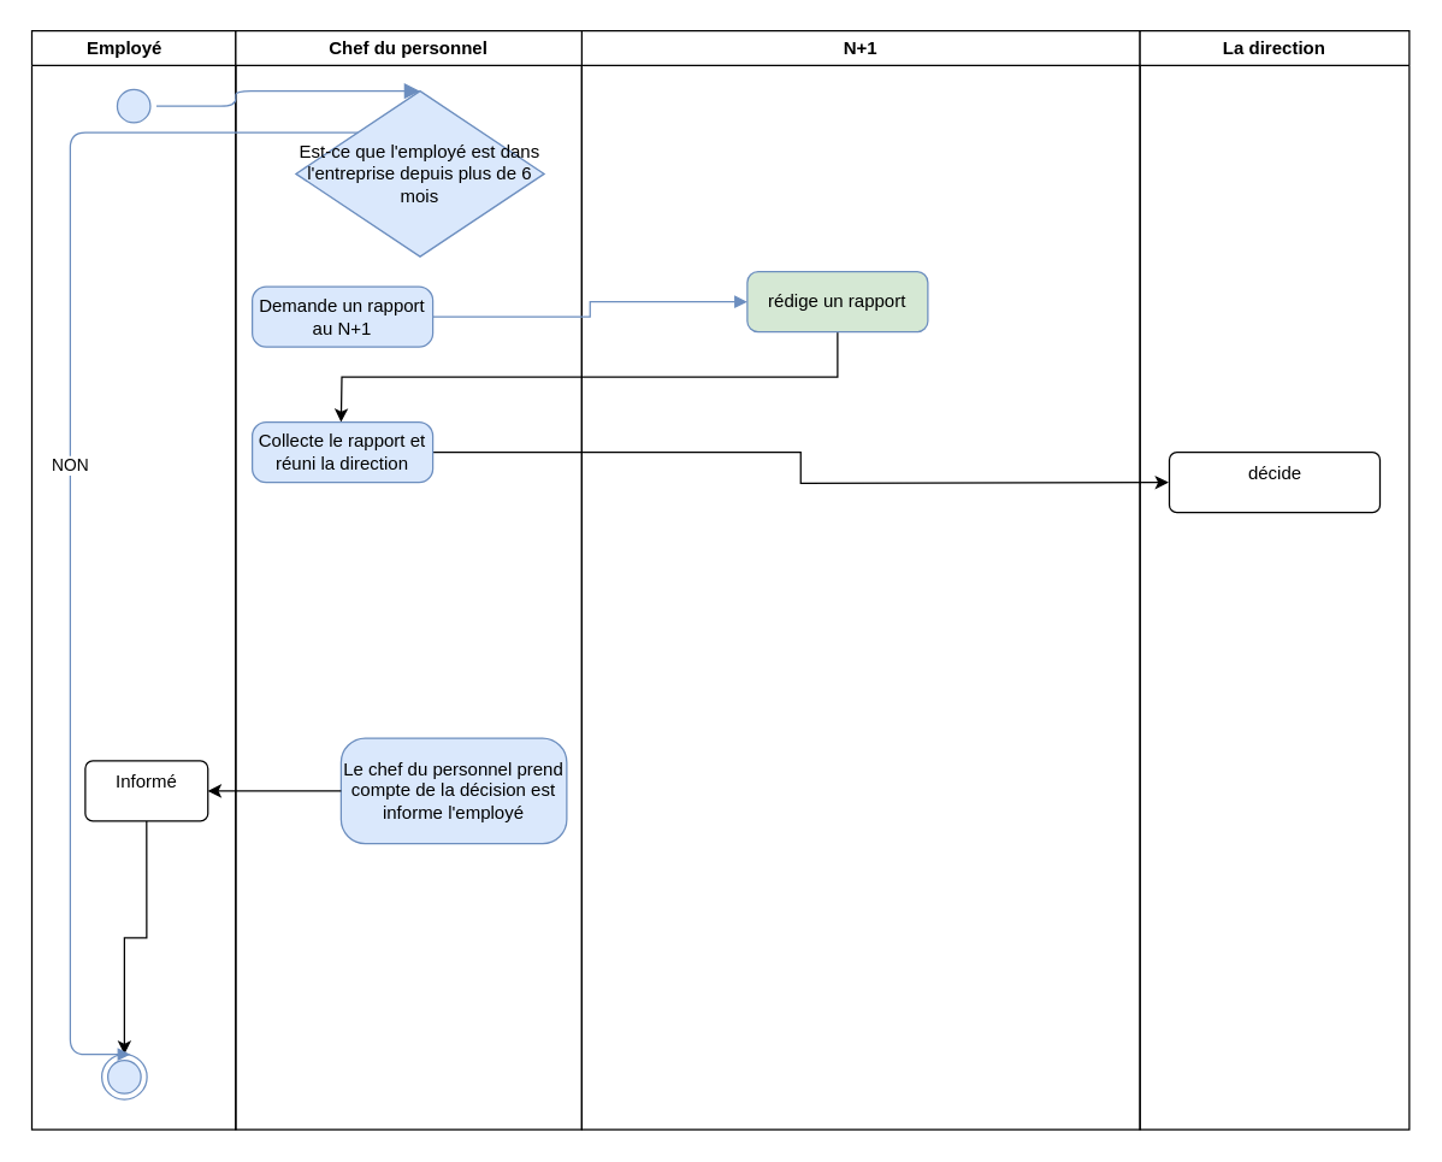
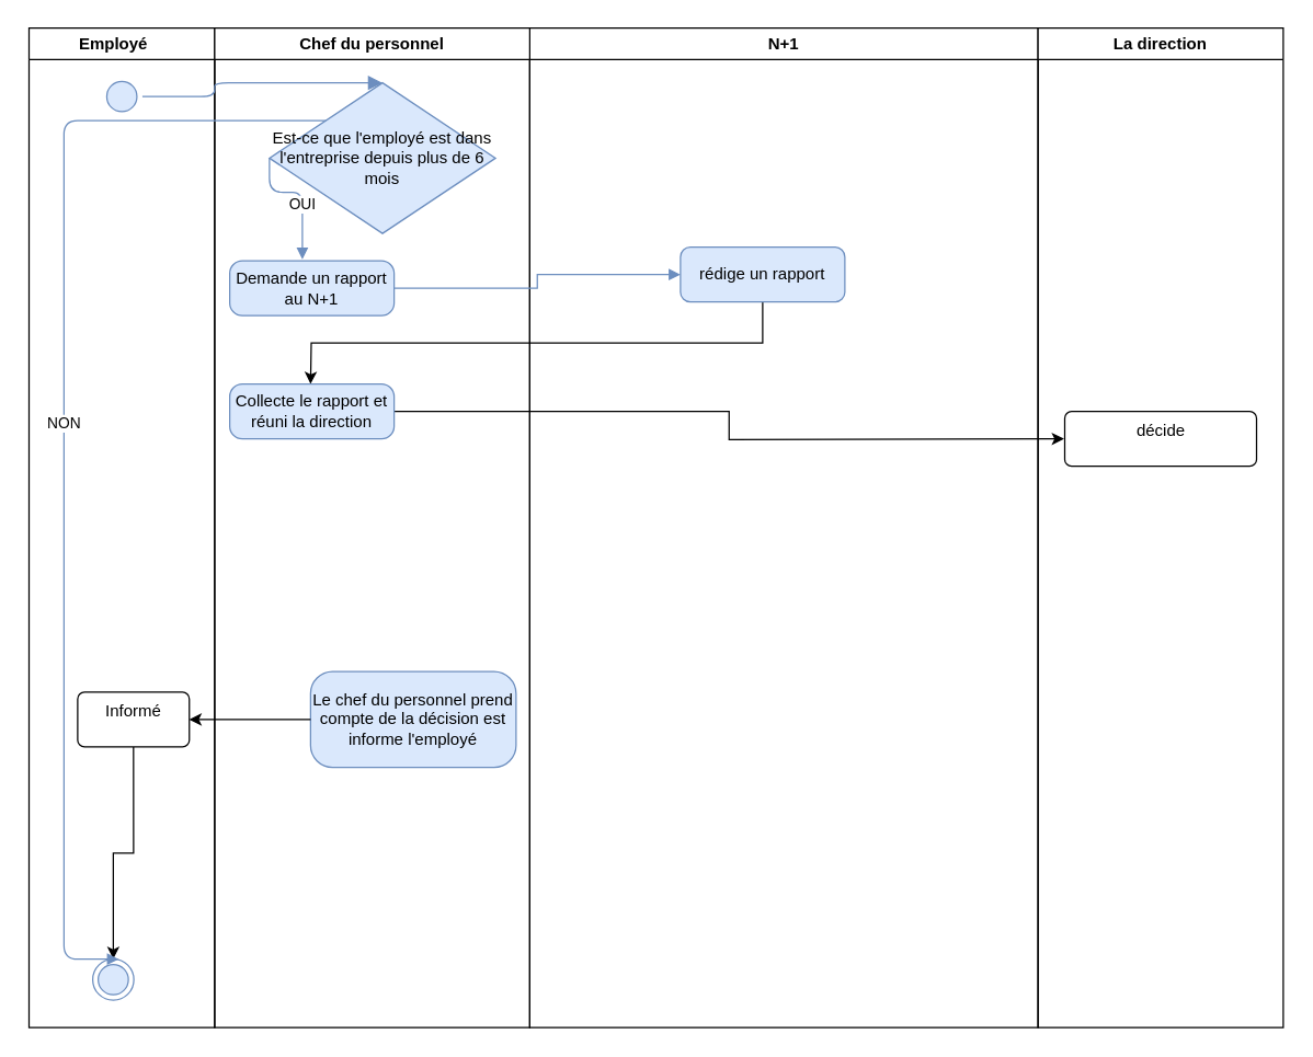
  <mxCell id="0" />
  <mxCell id="1" parent="0" />
  <mxCell id="2" value="Employé    " style="swimlane;whiteSpace=wrap;sketch=0;container=0;" vertex="1" parent="1"><mxGeometry x="20.5" y="20" width="135.5" height="730" as="geometry" /></mxCell>
  <mxCell id="3" value="" style="ellipse;shape=startState;fillColor=#dae8fc;strokeColor=#6c8ebf;" vertex="1" parent="2"><mxGeometry x="52.75" y="35" width="30" height="30" as="geometry" /></mxCell>
  <mxCell id="4" value="" style="ellipse;html=1;shape=endState;fillColor=#dae8fc;strokeColor=#6c8ebf;rounded=1;" vertex="1" parent="2"><mxGeometry x="46.5" y="680" width="30" height="30" as="geometry" /></mxCell>
  <mxCell id="5" style="edgeStyle=orthogonalEdgeStyle;rounded=0;orthogonalLoop=1;jettySize=auto;html=1;exitX=0.5;exitY=1;exitDx=0;exitDy=0;entryX=0.5;entryY=0;entryDx=0;entryDy=0;" edge="1" parent="2" source="6" target="4"><mxGeometry relative="1" as="geometry" /></mxCell>
  <mxCell id="6" value="Informé" style="html=1;align=center;verticalAlign=top;rounded=1;absoluteArcSize=1;arcSize=10;dashed=0;whiteSpace=wrap;" vertex="1" parent="2"><mxGeometry x="35.5" y="485" width="81.5" height="40" as="geometry" /></mxCell>
  <mxCell id="7" value="N+1" style="swimlane;whiteSpace=wrap;expand=1;container=0;" vertex="1" parent="1"><mxGeometry x="386" y="20" width="371" height="730" as="geometry" /></mxCell>
  <mxCell id="8" style="edgeStyle=orthogonalEdgeStyle;rounded=0;orthogonalLoop=1;jettySize=auto;html=1;exitX=0.5;exitY=1;exitDx=0;exitDy=0;" edge="1" parent="7" source="9"><mxGeometry relative="1" as="geometry"><mxPoint x="-160" y="260" as="targetPoint" /></mxGeometry></mxCell>
- <mxCell id="9" value="rédige un rapport" style="rounded=1;whiteSpace=wrap;html=1;arcSize=18;fillColor=#d5e8d4;strokeColor=#6c8ebf;hachureGap=4;pointerEvents=0;" vertex="1" parent="7"><mxGeometry x="110" y="160" width="120" height="40" as="geometry" /></mxCell>
+ <mxCell id="9" value="rédige un rapport" style="rounded=1;whiteSpace=wrap;html=1;arcSize=18;fillColor=#dae8fc;strokeColor=#6c8ebf;hachureGap=4;pointerEvents=0;" vertex="1" parent="7"><mxGeometry x="110" y="160" width="120" height="40" as="geometry" /></mxCell>
  <mxCell id="10" value="La direction" style="swimlane;whiteSpace=wrap;container=0;" vertex="1" parent="1"><mxGeometry x="757" y="20" width="179" height="730" as="geometry" /></mxCell>
  <mxCell id="11" value="décide" style="html=1;align=center;verticalAlign=top;rounded=1;absoluteArcSize=1;arcSize=10;dashed=0;whiteSpace=wrap;" vertex="1" parent="10"><mxGeometry x="19.5" y="280" width="140" height="40" as="geometry" /></mxCell>
  <mxCell id="12" value="Chef du personnel" style="swimlane;whiteSpace=wrap;container=0;" vertex="1" parent="1"><mxGeometry x="156" y="20" width="230" height="730" as="geometry" /></mxCell>
+ <mxCell id="13" value="OUI" style="edgeStyle=orthogonalEdgeStyle;orthogonalLoop=1;jettySize=auto;html=1;entryX=0.442;entryY=-0.025;entryDx=0;entryDy=0;entryPerimeter=0;endArrow=block;sourcePerimeterSpacing=8;targetPerimeterSpacing=8;strokeColor=#6c8ebf;verticalAlign=bottom;exitX=0;exitY=0.5;exitDx=0;exitDy=0;fillColor=#dae8fc;endFill=1;" edge="1" parent="12" source="14" target="15"><mxGeometry x="0.367" relative="1" as="geometry"><Array as="points"><mxPoint x="64" y="120" /></Array><mxPoint as="offset" /></mxGeometry></mxCell>
  <mxCell id="14" value="Est-ce que l'employé est dans l'entreprise depuis plus de 6 mois" style="rhombus;whiteSpace=wrap;html=1;fillColor=#dae8fc;strokeColor=#6c8ebf;hachureGap=4;pointerEvents=0;" vertex="1" parent="12"><mxGeometry x="40" y="40" width="165" height="110" as="geometry" /></mxCell>
  <mxCell id="15" value="Demande un rapport au N+1" style="rounded=1;whiteSpace=wrap;html=1;arcSize=23;hachureGap=4;pointerEvents=0;fillColor=#dae8fc;strokeColor=#6c8ebf;" vertex="1" parent="12"><mxGeometry x="11" y="170" width="120" height="40" as="geometry" /></mxCell>
  <mxCell id="16" style="edgeStyle=orthogonalEdgeStyle;rounded=0;orthogonalLoop=1;jettySize=auto;html=1;exitX=1;exitY=0.5;exitDx=0;exitDy=0;" edge="1" parent="12" source="17"><mxGeometry relative="1" as="geometry"><mxPoint x="620" y="300" as="targetPoint" /></mxGeometry></mxCell>
  <mxCell id="17" value="Collecte le rapport et réuni la direction" style="rounded=1;whiteSpace=wrap;html=1;arcSize=23;hachureGap=4;pointerEvents=0;fillColor=#dae8fc;strokeColor=#6c8ebf;" vertex="1" parent="12"><mxGeometry x="11" y="260" width="120" height="40" as="geometry" /></mxCell>
  <mxCell id="18" value="Le chef du personnel prend compte de la décision est informe l'employé" style="rounded=1;whiteSpace=wrap;html=1;arcSize=23;hachureGap=4;pointerEvents=0;fillColor=#dae8fc;strokeColor=#6c8ebf;" vertex="1" parent="12"><mxGeometry x="70" y="470" width="150" height="70" as="geometry" /></mxCell>
  <mxCell id="19" value="" style="edgeStyle=elbowEdgeStyle;elbow=horizontal;verticalAlign=bottom;endArrow=block;endSize=8;strokeColor=#6c8ebf;endFill=1;exitX=1;exitY=0.5;exitDx=0;exitDy=0;entryX=0.5;entryY=0;entryDx=0;entryDy=0;fillColor=#dae8fc;" edge="1" parent="1" source="3" target="14"><mxGeometry x="163.5" y="168" as="geometry"><mxPoint x="211" y="70" as="targetPoint" /><Array as="points"><mxPoint x="156" y="90" /></Array></mxGeometry></mxCell>
  <mxCell id="20" value="NON" style="edgeStyle=orthogonalEdgeStyle;orthogonalLoop=1;jettySize=auto;html=1;endArrow=block;sourcePerimeterSpacing=8;targetPerimeterSpacing=8;strokeColor=#6c8ebf;verticalAlign=bottom;exitX=0;exitY=0;exitDx=0;exitDy=0;fillColor=#dae8fc;endFill=1;" edge="1" parent="1" source="14"><mxGeometry relative="1" as="geometry"><mxPoint x="86" y="700" as="targetPoint" /><Array as="points"><mxPoint x="46" y="88" /><mxPoint x="46" y="700" /></Array></mxGeometry></mxCell>
  <mxCell id="21" style="edgeStyle=orthogonalEdgeStyle;rounded=0;orthogonalLoop=1;jettySize=auto;html=1;fillColor=#dae8fc;strokeColor=#6c8ebf;endArrow=block;endFill=1;entryX=0;entryY=0.5;entryDx=0;entryDy=0;" edge="1" parent="1" source="15" target="9"><mxGeometry relative="1" as="geometry"><mxPoint x="227" y="290" as="targetPoint" /></mxGeometry></mxCell>
  <mxCell id="22" style="edgeStyle=orthogonalEdgeStyle;rounded=0;orthogonalLoop=1;jettySize=auto;html=1;exitX=0;exitY=0.5;exitDx=0;exitDy=0;entryX=1;entryY=0.5;entryDx=0;entryDy=0;" edge="1" parent="1" source="18" target="6"><mxGeometry relative="1" as="geometry"><mxPoint x="156" y="450" as="targetPoint" /></mxGeometry></mxCell>
